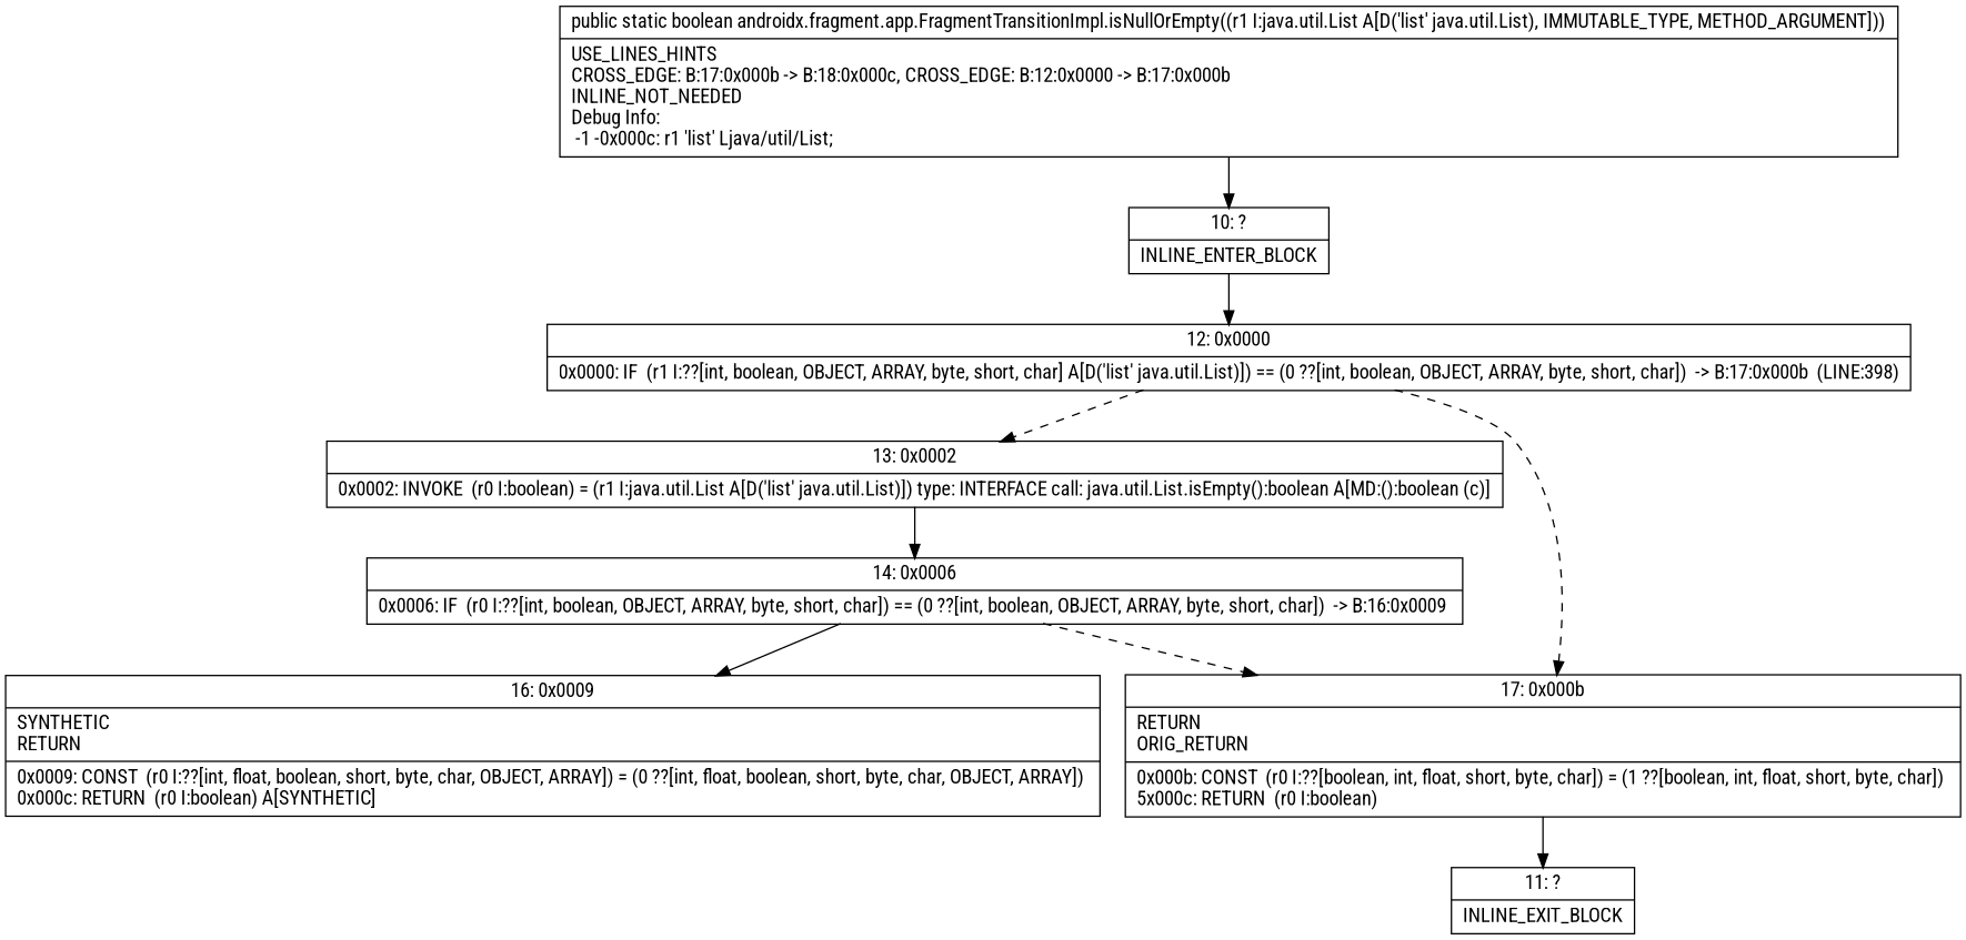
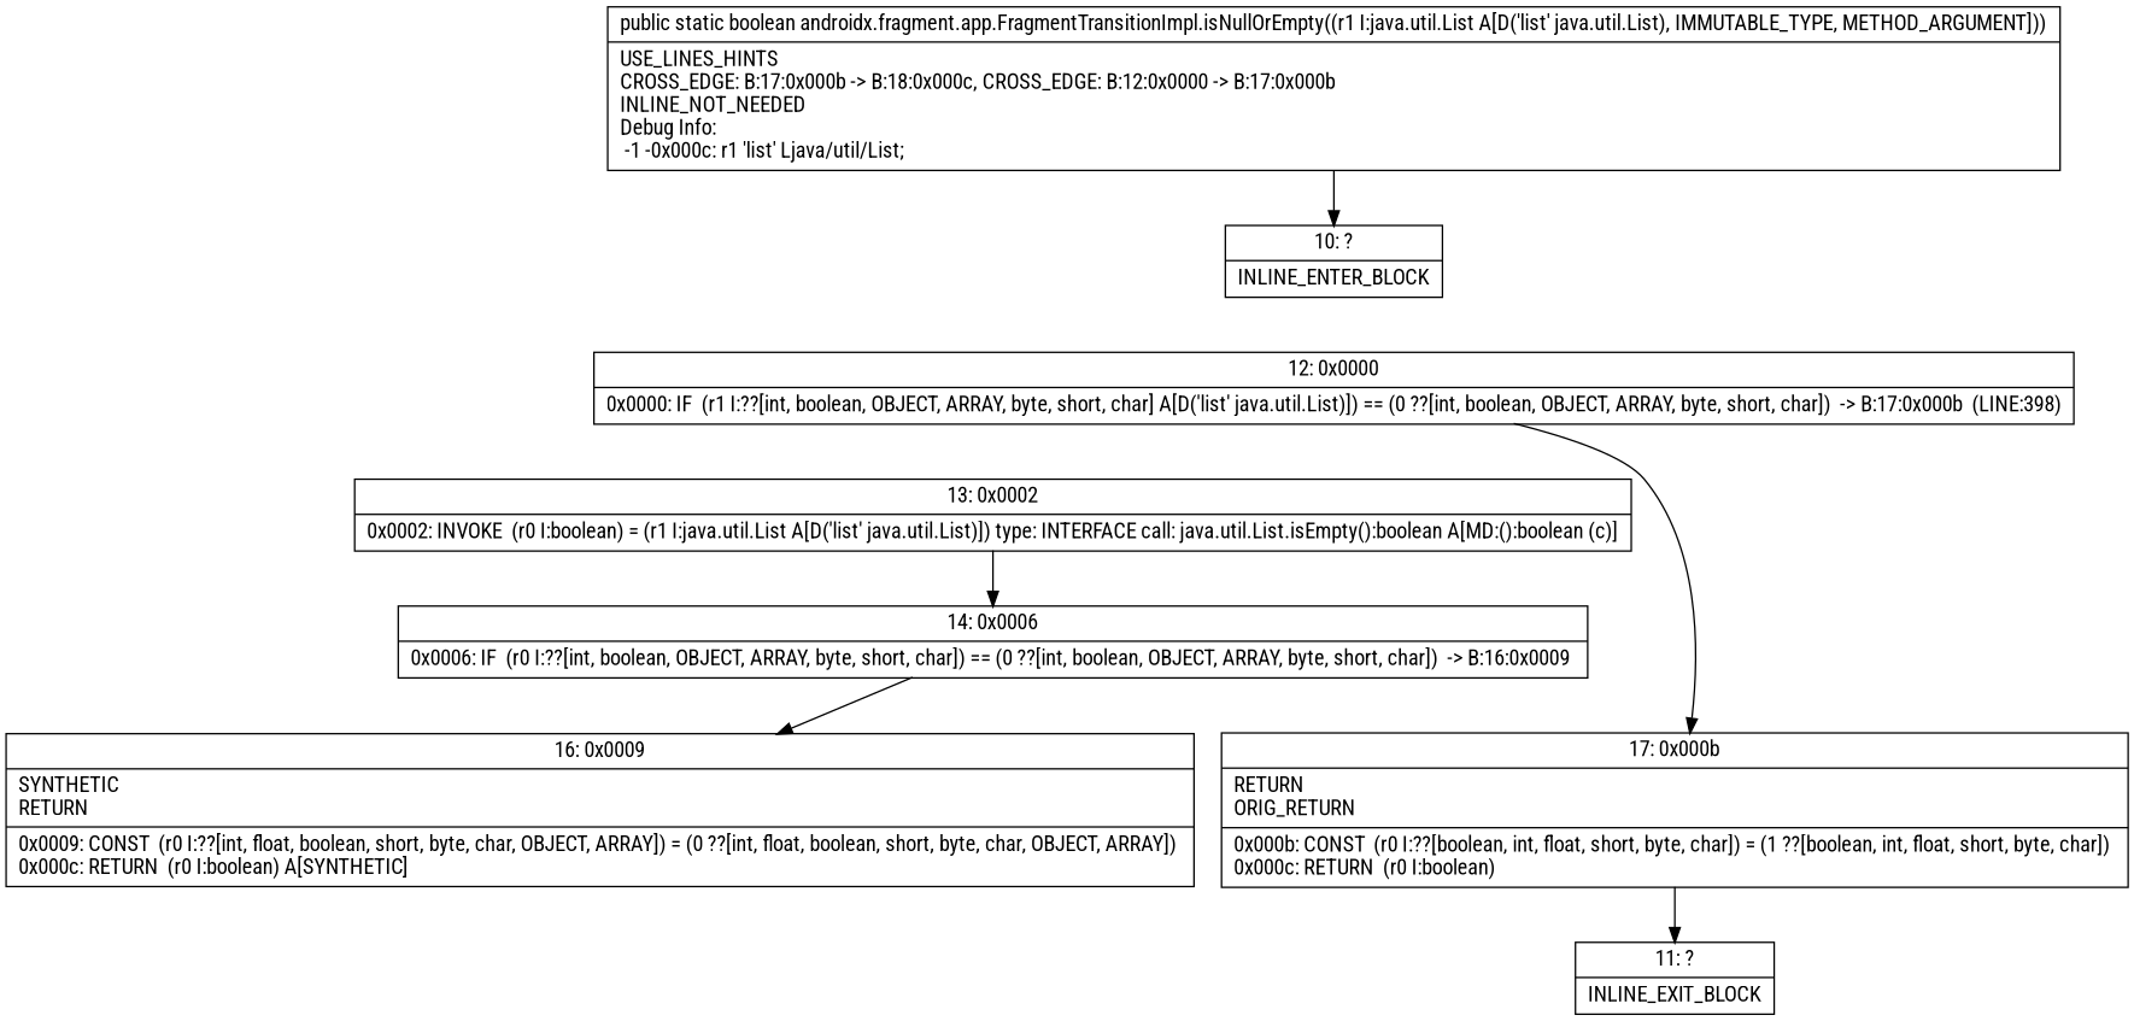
  digraph {
    fontname="Roboto Condensed"
    node [fontname="Roboto Condensed" shape=record]
    edge [fontname="Roboto Condensed"]
    n1 [label="{10\:\ ?|INLINE_ENTER_BLOCK\l}"]
    n2 [label="{12\:\ 0x0000|0x0000: IF  (r1 I:??[int, boolean, OBJECT, ARRAY, byte, short, char] A[D('list' java.util.List)]) == (0 ??[int, boolean, OBJECT, ARRAY, byte, short, char])  \-\> B:17:0x000b  (LINE:398)\l}"]
    n3 [label="{13\:\ 0x0002|0x0002: INVOKE  (r0 I:boolean) = (r1 I:java.util.List A[D('list' java.util.List)]) type: INTERFACE call: java.util.List.isEmpty():boolean A[MD:():boolean (c)]\l}"]
-   n4 [label="{17\:\ 0x000b|RETURN\lORIG_RETURN\l|0x000b: CONST  (r0 I:??[boolean, int, float, short, byte, char]) = (1 ??[boolean, int, float, short, byte, char]) \l5x000c: RETURN  (r0 I:boolean) \l}"]
+   n4 [label="{17\:\ 0x000b|RETURN\lORIG_RETURN\l|0x000b: CONST  (r0 I:??[boolean, int, float, short, byte, char]) = (1 ??[boolean, int, float, short, byte, char]) \l0x000c: RETURN  (r0 I:boolean) \l}"]
    n5 [label="{14\:\ 0x0006|0x0006: IF  (r0 I:??[int, boolean, OBJECT, ARRAY, byte, short, char]) == (0 ??[int, boolean, OBJECT, ARRAY, byte, short, char])  \-\> B:16:0x0009 \l}"]
    n6 [label="{11\:\ ?|INLINE_EXIT_BLOCK\l}"]
    n7 [label="{16\:\ 0x0009|SYNTHETIC\lRETURN\l|0x0009: CONST  (r0 I:??[int, float, boolean, short, byte, char, OBJECT, ARRAY]) = (0 ??[int, float, boolean, short, byte, char, OBJECT, ARRAY]) \l0x000c: RETURN  (r0 I:boolean) A[SYNTHETIC]\l}"]
    n8 [label="{public static boolean androidx.fragment.app.FragmentTransitionImpl.isNullOrEmpty((r1 I:java.util.List A[D('list' java.util.List), IMMUTABLE_TYPE, METHOD_ARGUMENT]))  | USE_LINES_HINTS\lCROSS_EDGE: B:17:0x000b \-\> B:18:0x000c, CROSS_EDGE: B:12:0x0000 \-\> B:17:0x000b\lINLINE_NOT_NEEDED\lDebug Info:\l  \-1 \-0x000c: r1 'list' Ljava\/util\/List;\l}"]
-   n1 -> n2
-   n2 -> n3 [style=dashed]
-   n2 -> n4 [style=dashed]
+   n2 -> n4
    n3 -> n5
    n4 -> n6
-   n5 -> n4 [style=dashed]
    n5 -> n7
    n8 -> n1
  }
